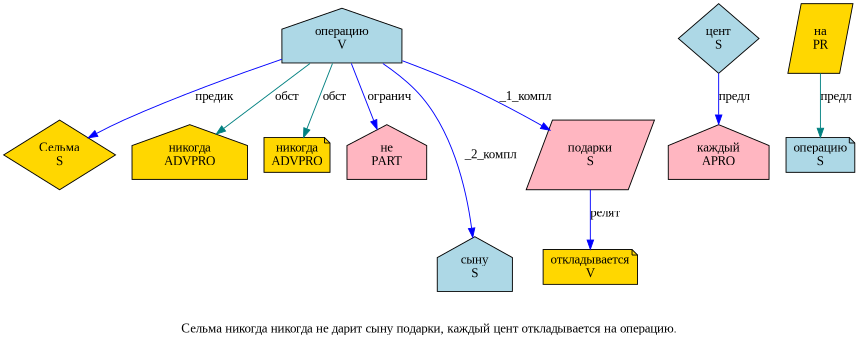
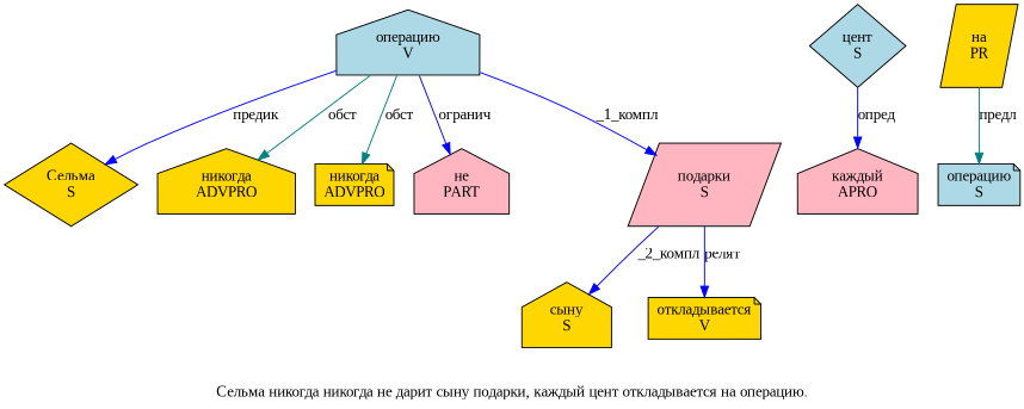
  digraph {
    fontname="Liberation Serif"
    label="Сельма никогда никогда не дарит сыну подарки, каждый цент откладывается на операцию."
    node [fillcolor=gold fontname="Liberation Serif" penwidth=1 shape=house style=filled]
    edge [color=blue fontname="Liberation Serif"]
    n1 [label="Сельма\nS" shape=diamond]
    n2 [label="никогда\nADVPRO"]
    n3 [label="никогда\nADVPRO" shape=note]
    n4 [fillcolor=lightpink label="не\nPART"]
    n5 [fillcolor=lightblue label="операцию\nV"]
-   n6 [fillcolor=lightblue label="сыну\nS"]
+   n6 [label="сыну\nS"]
    n7 [fillcolor=lightpink label="подарки\nS" shape=parallelogram]
    n8 [label="откладывается\nV" shape=note]
    n9 [fillcolor=lightpink label="каждый\nAPRO"]
    n10 [fillcolor=lightblue label="цент\nS" shape=diamond]
    n11 [label="на\nPR" shape=parallelogram]
    n12 [fillcolor=lightblue label="операцию\nS" shape=note]
    n5 -> n1 [label="предик"]
    n5 -> n2 [color=teal label="обст"]
    n5 -> n3 [color=teal label="обст"]
    n5 -> n4 [label="огранич"]
-   n5 -> n6 [label="_2_компл"]
+   n7 -> n6 [label="_2_компл"]
    n5 -> n7 [label="_1_компл"]
    n7 -> n8 [label="релят"]
-   n10 -> n9 [label="предл"]
+   n10 -> n9 [label="опред"]
    n11 -> n12 [color=teal label="предл"]
  }
